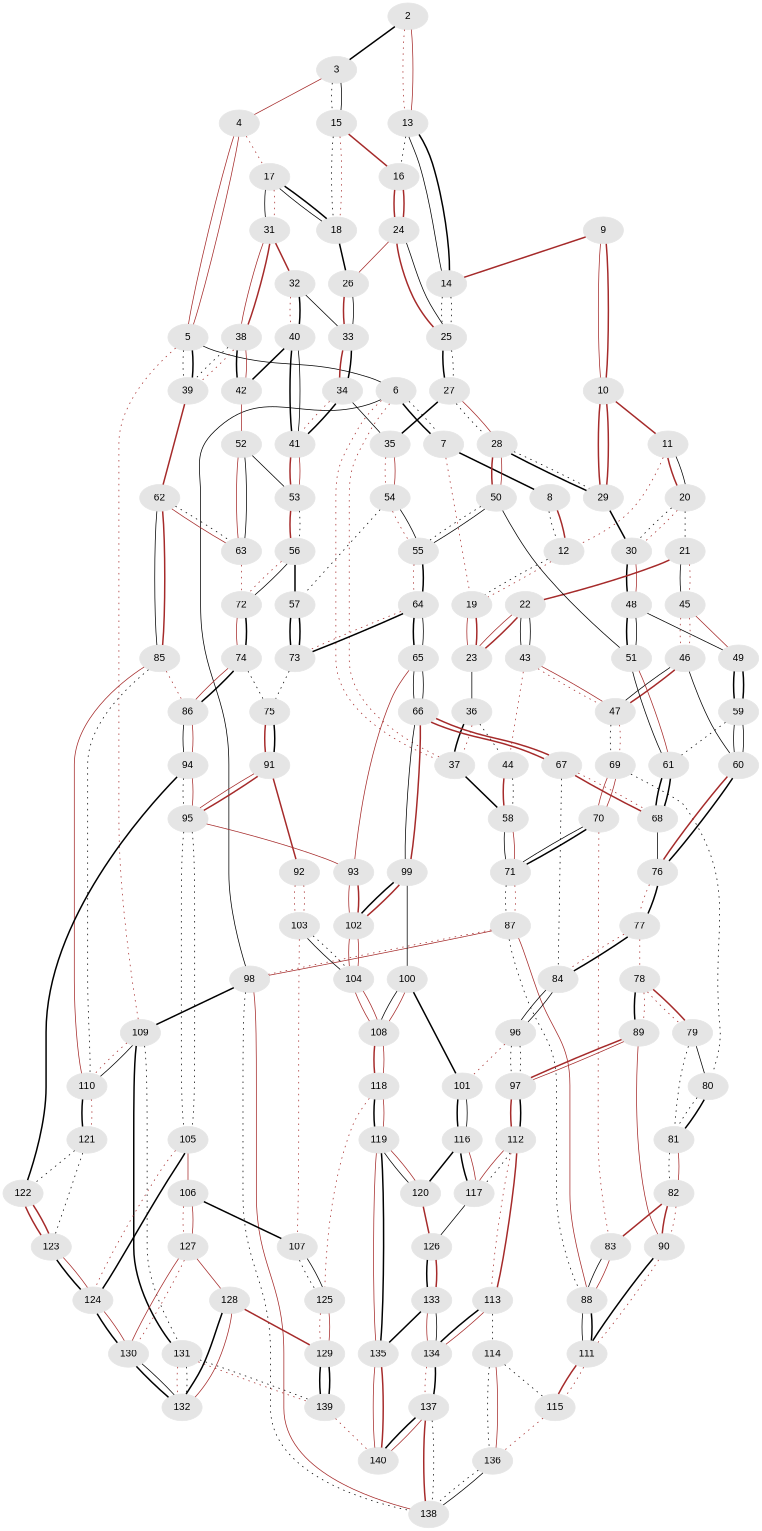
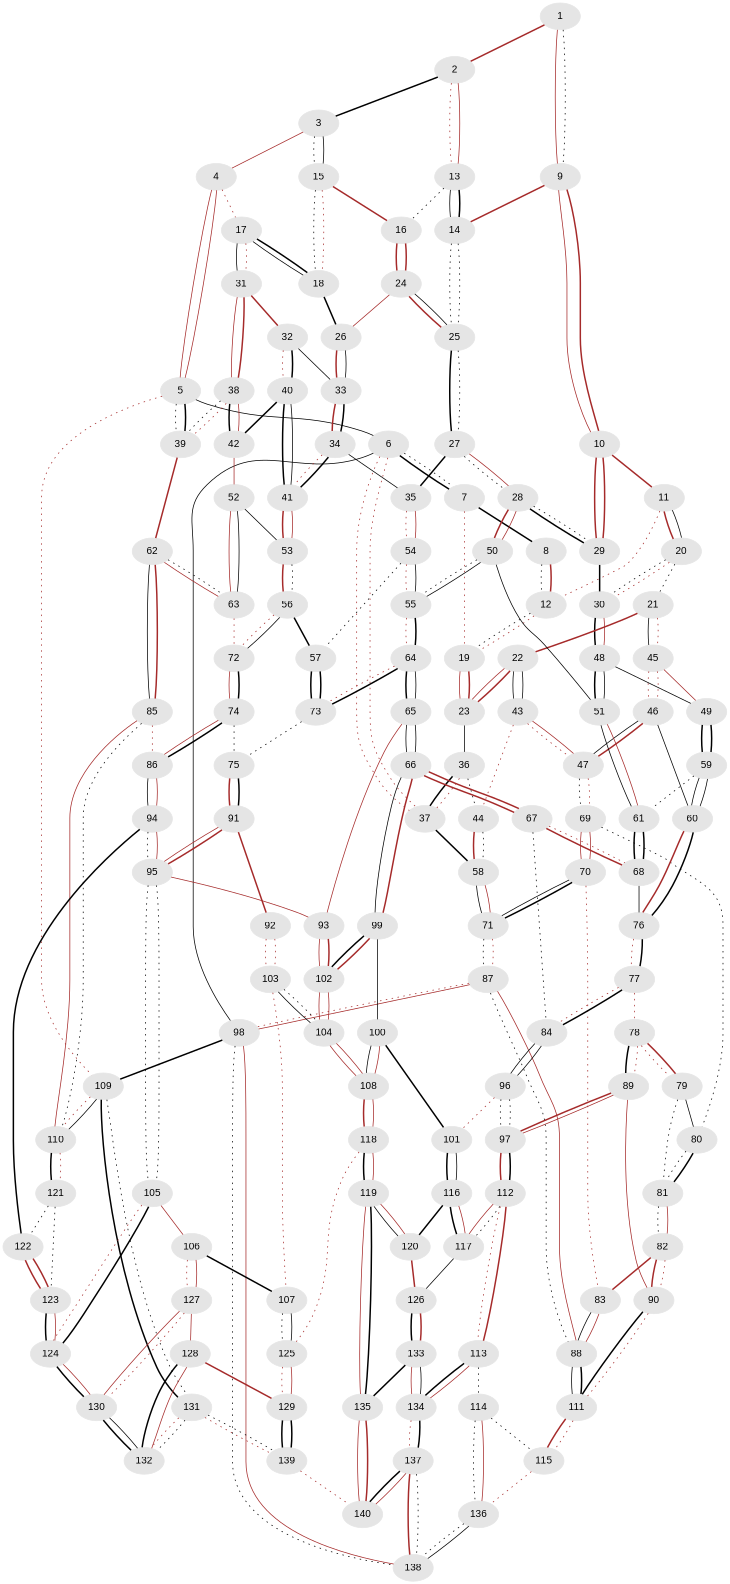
  graph {
    fontname="Liberation Sans"
    node [color=gray90 fontname="Liberation Sans" style=filled]
    edge [color=black fontname="Liberation Sans" style=solid]
+   1
    2
    9
    3
    13
    10
    14
    4
    15
    16
    5
    17
    18
    6
    39
    109
    31
    7
    37
    98
    62
    110
    131
    8
    19
    58
    138
    12
    23
    11
    29
    25
    20
    30
    21
    24
    27
    26
    32
    38
    33
    36
    22
    45
    48
    43
    46
    49
    44
    47
    28
    35
    34
    50
    54
    51
    55
    40
    42
    41
    53
    57
    71
    52
    63
    85
    56
    69
    60
    59
    76
    70
    80
    61
    64
    68
    72
    73
    65
    74
    75
    87
    77
    86
    66
    93
    67
    99
    102
    84
    100
    96
    83
    81
    88
    91
    94
    92
    95
    78
    79
    89
    90
    97
    82
    111
    101
    121
    122
    115
    112
    103
    105
    104
    107
    123
    106
    124
    116
    113
    117
    108
    118
    120
    125
    127
    130
    128
    129
    119
    132
    139
    136
    114
    134
    126
    137
    133
    135
    140
+   1 -- 2 [color=brown style=bold]
+   1 -- 9 [color=brown]
+   1 -- 9 [style=dotted]
    2 -- 3 [style=bold]
    2 -- 13 [color=brown style=dotted]
    2 -- 13 [color=brown]
    9 -- 10 [color=brown]
    9 -- 10 [color=brown style=bold]
    9 -- 14 [color=brown style=bold]
    3 -- 4 [color=brown]
    3 -- 15 [style=dotted]
    3 -- 15
    13 -- 14
    13 -- 14 [style=bold]
    13 -- 16 [style=dotted]
    10 -- 11 [color=brown style=bold]
    10 -- 29 [color=brown style=bold]
    10 -- 29 [color=brown style=bold]
    14 -- 25 [style=dotted]
    14 -- 25 [style=dotted]
    4 -- 5 [color=brown]
    4 -- 5 [color=brown]
    4 -- 17 [color=brown style=dotted]
    15 -- 16 [color=brown style=bold]
    15 -- 18 [style=dotted]
    15 -- 18 [color=brown style=dotted]
    16 -- 24 [color=brown style=bold]
    16 -- 24 [color=brown style=bold]
    5 -- 6
    5 -- 39 [style=dotted]
    5 -- 39 [style=bold]
    5 -- 109 [color=brown style=dotted]
    17 -- 18
    17 -- 18 [style=bold]
    17 -- 31
    17 -- 31 [color=brown style=dotted]
    18 -- 26 [style=bold]
    6 -- 7 [style=bold]
    6 -- 7 [style=dotted]
    6 -- 37 [color=brown style=dotted]
    6 -- 37 [color=brown style=dotted]
    6 -- 98
    39 -- 62 [color=brown style=bold]
    109 -- 110 [color=brown style=dotted]
    109 -- 110
    109 -- 131 [style=bold]
    109 -- 131 [style=dotted]
    31 -- 32 [color=brown style=bold]
    31 -- 38 [color=brown]
    31 -- 38 [color=brown style=bold]
    7 -- 8 [style=bold]
    7 -- 19 [color=brown style=dotted]
    37 -- 58 [style=bold]
    98 -- 109 [style=bold]
    98 -- 138 [style=dotted]
    98 -- 138 [color=brown]
    62 -- 63 [color=brown]
    62 -- 63 [style=dotted]
    62 -- 85
    62 -- 85 [color=brown style=bold]
    110 -- 121 [style=bold]
    110 -- 121 [color=brown style=dotted]
    131 -- 132 [color=brown style=dotted]
    131 -- 132 [style=dotted]
    131 -- 139 [color=brown style=dotted]
    131 -- 139 [style=dotted]
    8 -- 12 [style=dotted]
    8 -- 12 [color=brown style=bold]
    19 -- 23 [color=brown]
    19 -- 23 [color=brown style=bold]
    58 -- 71
    58 -- 71 [color=brown]
    12 -- 19 [style=dotted]
    12 -- 19 [color=brown style=dotted]
    23 -- 36
    11 -- 12 [color=brown style=dotted]
    11 -- 20 [color=brown style=bold]
    11 -- 20
    29 -- 30 [style=bold]
    25 -- 27 [style=bold]
    25 -- 27 [style=dotted]
    20 -- 30 [style=dotted]
    20 -- 30 [color=brown style=dotted]
    20 -- 21 [style=dotted]
    30 -- 48 [style=bold]
    30 -- 48 [color=brown]
    21 -- 22 [color=brown style=bold]
    21 -- 45
    21 -- 45 [color=brown style=dotted]
    24 -- 25 [color=brown style=bold]
    24 -- 25
    24 -- 26 [color=brown]
    27 -- 28 [style=dotted]
    27 -- 28 [color=brown]
    27 -- 35 [style=bold]
    26 -- 33 [color=brown style=bold]
    26 -- 33
    32 -- 33
    32 -- 40 [color=brown style=dotted]
    32 -- 40 [style=bold]
    38 -- 39 [style=dotted]
    38 -- 39 [color=brown style=dotted]
    38 -- 42 [style=bold]
    38 -- 42 [color=brown]
    33 -- 34 [color=brown style=bold]
    33 -- 34 [style=bold]
    36 -- 37 [style=bold]
    36 -- 37 [color=brown style=dotted]
    36 -- 44 [style=dotted]
    22 -- 23 [color=brown]
    22 -- 23 [color=brown style=bold]
    22 -- 43
    22 -- 43
    45 -- 46 [color=brown style=dotted]
    45 -- 46 [color=brown style=dotted]
    45 -- 49 [color=brown]
    48 -- 49
    48 -- 51 [style=bold]
    48 -- 51
    43 -- 44 [color=brown style=dotted]
    43 -- 47 [color=brown style=dotted]
    43 -- 47 [color=brown]
    46 -- 47
    46 -- 47 [color=brown style=bold]
    46 -- 60
    49 -- 59 [style=bold]
    49 -- 59 [style=bold]
    44 -- 58 [color=brown style=bold]
    44 -- 58 [style=dotted]
    47 -- 69 [style=dotted]
    47 -- 69 [color=brown style=dotted]
    28 -- 29 [style=bold]
    28 -- 29 [style=dotted]
    28 -- 50 [color=brown style=bold]
    28 -- 50 [color=brown]
    35 -- 54 [color=brown style=dotted]
    35 -- 54 [color=brown]
    34 -- 35
    34 -- 41 [color=brown style=dotted]
    34 -- 41 [style=bold]
    50 -- 51
    50 -- 55 [style=dotted]
    50 -- 55
    54 -- 55 [color=brown style=dotted]
    54 -- 55
    54 -- 57 [style=dotted]
    51 -- 61
    51 -- 61 [color=brown]
    55 -- 64 [color=brown style=dotted]
    55 -- 64 [style=bold]
    40 -- 42 [style=bold]
    40 -- 41 [style=bold]
    40 -- 41
    42 -- 52 [color=brown]
    41 -- 53 [color=brown style=bold]
    41 -- 53 [color=brown]
    53 -- 56 [color=brown style=bold]
    53 -- 56 [style=dotted]
    57 -- 73 [style=bold]
    57 -- 73 [style=bold]
    71 -- 87 [style=dotted]
    71 -- 87 [color=brown style=dotted]
    52 -- 53
    52 -- 63 [color=brown]
    52 -- 63
    63 -- 72 [color=brown style=dotted]
    85 -- 110 [color=brown]
    85 -- 110 [style=dotted]
    85 -- 86 [color=brown style=dotted]
    56 -- 57 [style=bold]
    56 -- 72 [color=brown style=dotted]
    56 -- 72
    69 -- 70 [color=brown]
    69 -- 70 [color=brown]
    69 -- 80 [style=dotted]
    60 -- 76 [color=brown style=bold]
    60 -- 76 [style=bold]
    59 -- 60
    59 -- 60
    59 -- 61 [style=dotted]
    76 -- 77 [color=brown style=dotted]
    76 -- 77 [style=bold]
    70 -- 71
    70 -- 71 [style=bold]
    70 -- 83 [color=brown style=dotted]
    80 -- 81 [style=dotted]
    80 -- 81 [style=bold]
    61 -- 68 [style=bold]
    61 -- 68 [style=bold]
    64 -- 73 [color=brown style=dotted]
    64 -- 73 [style=bold]
    64 -- 65 [style=bold]
    64 -- 65
    68 -- 76
    72 -- 74 [color=brown]
    72 -- 74 [style=bold]
    73 -- 75 [style=dotted]
    65 -- 66
    65 -- 66
    65 -- 93 [color=brown]
    74 -- 75 [style=dotted]
    74 -- 86 [color=brown]
    74 -- 86 [style=bold]
    75 -- 91 [color=brown style=bold]
    75 -- 91 [style=bold]
    87 -- 98 [color=brown style=dotted]
    87 -- 98 [color=brown]
    87 -- 88 [style=dotted]
    87 -- 88 [color=brown]
    77 -- 84 [color=brown style=dotted]
    77 -- 84 [style=bold]
    77 -- 78 [color=brown style=dotted]
    86 -- 94
    86 -- 94 [color=brown]
    66 -- 67 [color=brown style=bold]
    66 -- 67 [color=brown style=bold]
    66 -- 99
    66 -- 99 [color=brown style=bold]
    93 -- 102 [color=brown]
    93 -- 102 [color=brown style=bold]
    67 -- 68 [color=brown style=bold]
    67 -- 68 [color=brown style=dotted]
    67 -- 84 [style=dotted]
    99 -- 102 [style=bold]
    99 -- 102 [color=brown style=bold]
    99 -- 100
    102 -- 104 [color=brown]
    102 -- 104 [color=brown]
    84 -- 96
    84 -- 96
    100 -- 101 [style=bold]
    100 -- 108
    100 -- 108 [color=brown]
    96 -- 97 [style=dotted]
    96 -- 97 [style=dotted]
    96 -- 101 [color=brown style=dotted]
    83 -- 88
    83 -- 88 [color=brown]
    81 -- 82 [style=dotted]
    81 -- 82 [color=brown]
    88 -- 111
    88 -- 111 [style=bold]
    91 -- 92 [color=brown style=bold]
    91 -- 95 [color=brown]
    91 -- 95 [color=brown style=bold]
    94 -- 95 [style=dotted]
    94 -- 95 [color=brown]
    94 -- 122 [style=bold]
    92 -- 103 [color=brown style=dotted]
    92 -- 103 [color=brown style=dotted]
    95 -- 93 [color=brown]
    95 -- 105 [style=dotted]
    95 -- 105 [style=dotted]
    78 -- 79 [color=brown style=dotted]
    78 -- 79 [color=brown style=bold]
    78 -- 89 [style=bold]
    78 -- 89 [color=brown style=dotted]
    79 -- 80
    79 -- 81 [style=dotted]
    89 -- 90 [color=brown]
    89 -- 97 [color=brown style=bold]
    89 -- 97 [color=brown]
    90 -- 111 [style=bold]
    90 -- 111 [color=brown style=dotted]
    97 -- 112 [color=brown style=bold]
    97 -- 112 [style=bold]
    82 -- 83 [color=brown style=bold]
    82 -- 90 [color=brown style=bold]
    82 -- 90 [color=brown style=dotted]
    111 -- 115 [color=brown style=bold]
    111 -- 115 [color=brown style=dotted]
    101 -- 116 [style=bold]
    101 -- 116
    121 -- 122 [style=dotted]
    121 -- 123 [style=dotted]
    122 -- 123 [color=brown style=bold]
    122 -- 123 [color=brown style=bold]
    115 -- 136 [color=brown style=dotted]
    112 -- 113 [color=brown style=dotted]
    112 -- 113 [color=brown style=bold]
    112 -- 117 [color=brown]
    112 -- 117 [style=dotted]
    103 -- 104
    103 -- 104 [style=dotted]
    103 -- 107 [color=brown style=dotted]
    105 -- 106 [color=brown]
    105 -- 124 [color=brown style=dotted]
    105 -- 124 [style=bold]
    104 -- 108 [color=brown]
    104 -- 108 [color=brown]
    107 -- 125 [style=dotted]
    107 -- 125
    123 -- 124 [style=bold]
    123 -- 124 [color=brown]
    106 -- 107 [style=bold]
    106 -- 127 [color=brown style=dotted]
    106 -- 127 [color=brown]
    124 -- 130 [style=bold]
    124 -- 130 [color=brown]
    116 -- 117 [style=bold]
    116 -- 117 [color=brown]
    116 -- 120 [style=bold]
    113 -- 114 [style=dotted]
    113 -- 134 [style=bold]
    113 -- 134 [color=brown]
    117 -- 126
    108 -- 118 [color=brown style=bold]
    108 -- 118 [color=brown]
    118 -- 125 [color=brown style=dotted]
    118 -- 119 [style=bold]
    118 -- 119 [color=brown]
    120 -- 126 [color=brown style=bold]
    125 -- 129 [color=brown style=dotted]
    125 -- 129 [color=brown]
    127 -- 130 [color=brown]
    127 -- 130 [color=brown style=dotted]
    127 -- 128 [color=brown]
    130 -- 132 [style=bold]
    130 -- 132
    128 -- 129 [color=brown style=bold]
    128 -- 132 [style=bold]
    128 -- 132 [color=brown]
    129 -- 139 [style=bold]
    129 -- 139 [style=bold]
    119 -- 120
    119 -- 120 [color=brown]
    119 -- 135 [color=brown]
    119 -- 135 [style=bold]
    139 -- 140 [color=brown style=dotted]
    136 -- 138 [style=dotted]
    136 -- 138
    114 -- 115 [style=dotted]
    114 -- 136 [style=dotted]
    114 -- 136 [color=brown]
    134 -- 137 [color=brown style=dotted]
    134 -- 137 [style=bold]
    126 -- 133 [style=bold]
    126 -- 133 [color=brown style=bold]
    137 -- 138 [color=brown style=bold]
    137 -- 138 [style=dotted]
    137 -- 140 [style=bold]
    137 -- 140 [color=brown]
    133 -- 134 [color=brown]
    133 -- 134
    133 -- 135 [style=bold]
    135 -- 140 [color=brown]
    135 -- 140 [color=brown style=bold]
  }
